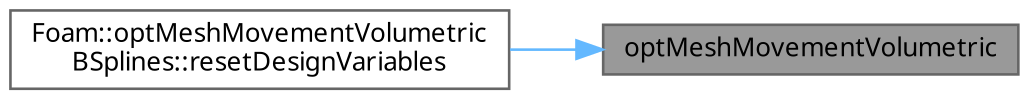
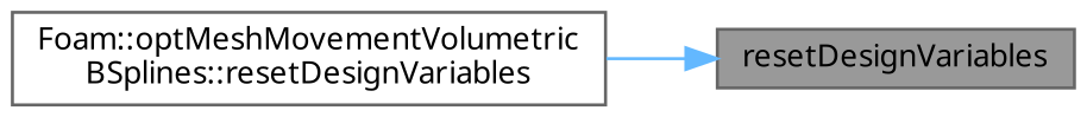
  digraph {
    rankdir=RL
    fontname="Noto Sans"
    node [fontname="Noto Sans" fontsize=10 shape=box style=filled]
-   n1 [color=gray40 fillcolor=grey60 fontcolor=black height=0.2 label=optMeshMovementVolumetric width=0.4]
+   n1 [color=gray40 fillcolor=grey60 fontcolor=black height=0.2 label=resetDesignVariables width=0.4]
    n2 [color=grey40 fillcolor=white height=0.2 label="Foam::optMeshMovementVolumetric\lBSplines::resetDesignVariables" width=0.4]
    n1 -> n2 [color=steelblue1 dir=back fontname="Noto Sans" fontsize=10 labelfontname=Helvetica labelfontsize=10 style=solid]
  }
